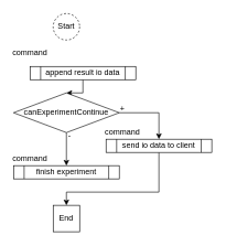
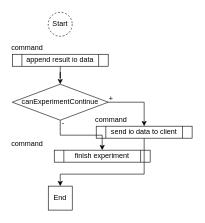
  <mxCell id="0" />
  <mxCell id="1" parent="0" />
  <mxCell id="2" value="Start" style="ellipse;whiteSpace=wrap;html=1;aspect=fixed;dashed=1;" vertex="1" parent="1"><mxGeometry x="80" y="20" width="40" height="40" as="geometry" /></mxCell>
  <mxCell id="3" value="command" style="text;html=1;strokeColor=none;fillColor=none;align=center;verticalAlign=middle;whiteSpace=wrap;rounded=0;" vertex="1" parent="1"><mxGeometry x="20" y="70" width="50" height="20" as="geometry" /></mxCell>
  <mxCell id="4" style="edgeStyle=orthogonalEdgeStyle;rounded=0;orthogonalLoop=1;jettySize=auto;html=1;entryX=0.5;entryY=0;entryDx=0;entryDy=0;" edge="1" parent="1" source="5" target="14"><mxGeometry relative="1" as="geometry" /></mxCell>
- <mxCell id="5" value="&lt;span&gt;append result io data&lt;/span&gt;" style="shape=process;whiteSpace=wrap;html=1;backgroundOutline=1;" vertex="1" parent="1"><mxGeometry x="45" y="100" width="160" height="20" as="geometry" /></mxCell>
- <mxCell id="6" value="&lt;span&gt;finish experiment&lt;/span&gt;" style="shape=process;whiteSpace=wrap;html=1;backgroundOutline=1;" vertex="1" parent="1"><mxGeometry x="20" y="250" width="160" height="20" as="geometry" /></mxCell>
+ <mxCell id="5" value="&lt;span&gt;append result io data&lt;/span&gt;" style="shape=process;whiteSpace=wrap;html=1;backgroundOutline=1;" vertex="1" parent="1"><mxGeometry x="20" y="90" width="160" height="20" as="geometry" /></mxCell>
+ <mxCell id="6" value="&lt;span&gt;finish experiment&lt;/span&gt;" style="shape=process;whiteSpace=wrap;html=1;backgroundOutline=1;" vertex="1" parent="1"><mxGeometry x="90" y="250" width="160" height="20" as="geometry" /></mxCell>
  <mxCell id="7" value="command" style="text;html=1;strokeColor=none;fillColor=none;align=center;verticalAlign=middle;whiteSpace=wrap;rounded=0;" vertex="1" parent="1"><mxGeometry x="20" y="230" width="50" height="20" as="geometry" /></mxCell>
  <mxCell id="8" style="edgeStyle=orthogonalEdgeStyle;rounded=0;orthogonalLoop=1;jettySize=auto;html=1;entryX=0.5;entryY=0;entryDx=0;entryDy=0;" edge="1" parent="1" source="9" target="11"><mxGeometry relative="1" as="geometry"><Array as="points"><mxPoint x="240" y="290" /><mxPoint x="100" y="290" /></Array></mxGeometry></mxCell>
  <mxCell id="9" value="&lt;span&gt;send io data to client&lt;/span&gt;" style="shape=process;whiteSpace=wrap;html=1;backgroundOutline=1;" vertex="1" parent="1"><mxGeometry x="160" y="210" width="160" height="20" as="geometry" /></mxCell>
  <mxCell id="10" value="command" style="text;html=1;strokeColor=none;fillColor=none;align=center;verticalAlign=middle;whiteSpace=wrap;rounded=0;" vertex="1" parent="1"><mxGeometry x="160" y="190" width="50" height="20" as="geometry" /></mxCell>
  <mxCell id="11" value="End" style="whiteSpace=wrap;html=1;aspect=fixed;rounded=0;" vertex="1" parent="1"><mxGeometry x="80" y="310" width="40" height="40" as="geometry" /></mxCell>
  <mxCell id="12" style="edgeStyle=orthogonalEdgeStyle;rounded=0;orthogonalLoop=1;jettySize=auto;html=1;entryX=0.5;entryY=0;entryDx=0;entryDy=0;" edge="1" parent="1" source="14" target="6"><mxGeometry relative="1" as="geometry" /></mxCell>
  <mxCell id="13" style="edgeStyle=orthogonalEdgeStyle;rounded=0;orthogonalLoop=1;jettySize=auto;html=1;entryX=0.5;entryY=0;entryDx=0;entryDy=0;" edge="1" parent="1" source="14" target="9"><mxGeometry relative="1" as="geometry"><Array as="points"><mxPoint x="240" y="170" /></Array></mxGeometry></mxCell>
  <mxCell id="14" value="canExperimentContinue" style="rhombus;whiteSpace=wrap;html=1;" vertex="1" parent="1"><mxGeometry x="20" y="140" width="160" height="60" as="geometry" /></mxCell>
  <mxCell id="15" value="+" style="text;html=1;strokeColor=none;fillColor=none;align=center;verticalAlign=middle;whiteSpace=wrap;rounded=0;" vertex="1" parent="1"><mxGeometry x="180" y="160" width="10" height="10" as="geometry" /></mxCell>
  <mxCell id="16" value="-" style="text;html=1;strokeColor=none;fillColor=none;align=center;verticalAlign=middle;whiteSpace=wrap;rounded=0;" vertex="1" parent="1"><mxGeometry x="100" y="200" width="10" height="10" as="geometry" /></mxCell>
